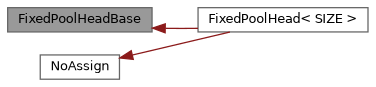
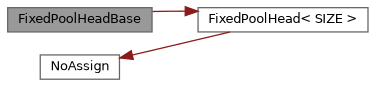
  digraph {
    rankdir=LR
    node [color=gray40 fillcolor=white fontname=Helvetica fontsize=10 shape=box style=filled]
    edge [color=firebrick4 dir=back fontname=Helvetica fontsize=10 labelfontname=Helvetica labelfontsize=10 style=solid]
    n1 [fillcolor=grey60 fontcolor=black height=0.2 label=FixedPoolHeadBase width=0.4]
    n2 [height=0.2 label="FixedPoolHead\< SIZE \>" width=0.4]
    n3 [height=0.2 label=NoAssign width=0.4]
-   n1 -> n2
+   n2 -> n1
    n3 -> n2
  }
